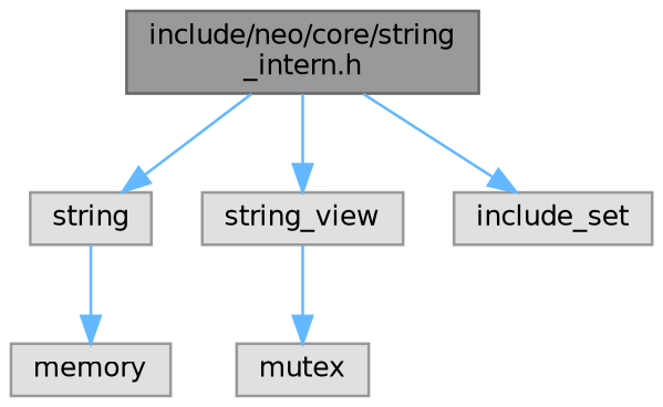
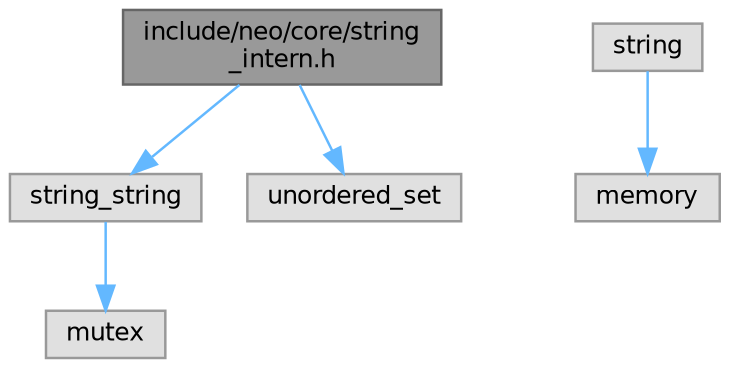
  digraph {
    node [color=grey60 fillcolor="#E0E0E0" fontname=Helvetica fontsize=10 shape=box style=filled]
    edge [color=steelblue1 fontname=Helvetica fontsize=10 labelfontname=Helvetica labelfontsize=10 style=solid]
    n1 [color=gray40 fillcolor=grey60 fontcolor=black height=0.2 label="include/neo/core/string\l_intern.h" width=0.4]
    n2 [height=0.2 label=string width=0.4]
-   n3 [height=0.2 label=string_view width=0.4]
-   n4 [height=0.2 label=include_set width=0.4]
+   n3 [height=0.2 label=string_string width=0.4]
+   n4 [height=0.2 label=unordered_set width=0.4]
    n5 [height=0.2 label=memory width=0.4]
    n6 [height=0.2 label=mutex width=0.4]
-   n1 -> n2
    n1 -> n3
    n1 -> n4
    n2 -> n5
    n3 -> n6
  }
